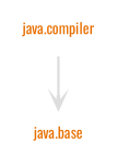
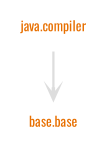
  digraph {
    nodesep=.5
    pencolor=transparent
    ranksep=0.600000
    fontname=Oswald
    node [fontcolor="#e76f00" fontname=Oswald fontsize=12 group=java margin=".2,.2" shape=plaintext]
    "java.compiler"
-   "java.base"
+   "java.base" [label="base.base"]
    subgraph sub_1 {
      rank=same
      "java.compiler"
    }
    subgraph sub_2 {
      "java.compiler"
      "java.base"
    }
    subgraph sub_3 {
    }
    "java.compiler" -> "java.base" [arrowhead=open arrowsize=1 color="#dddddd" penwidth=2 weight=10 fontname=Oswald]
  }
